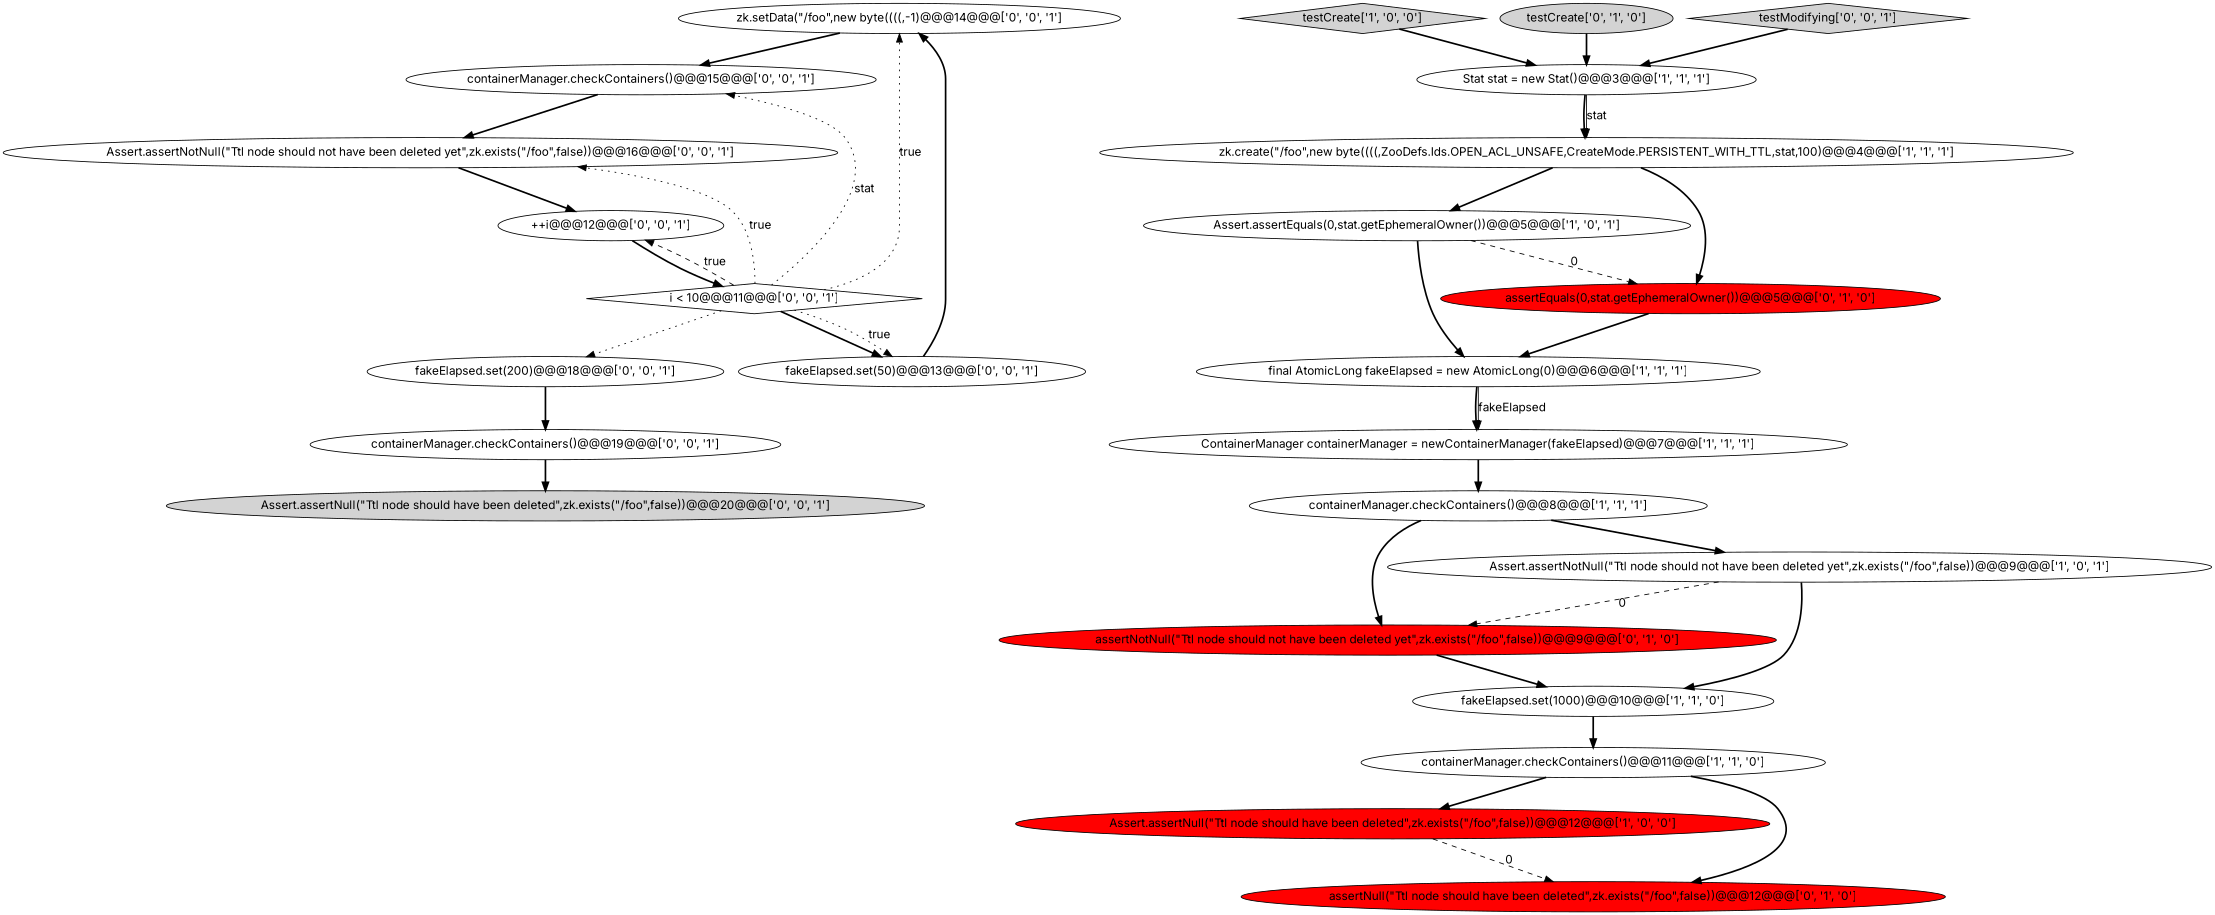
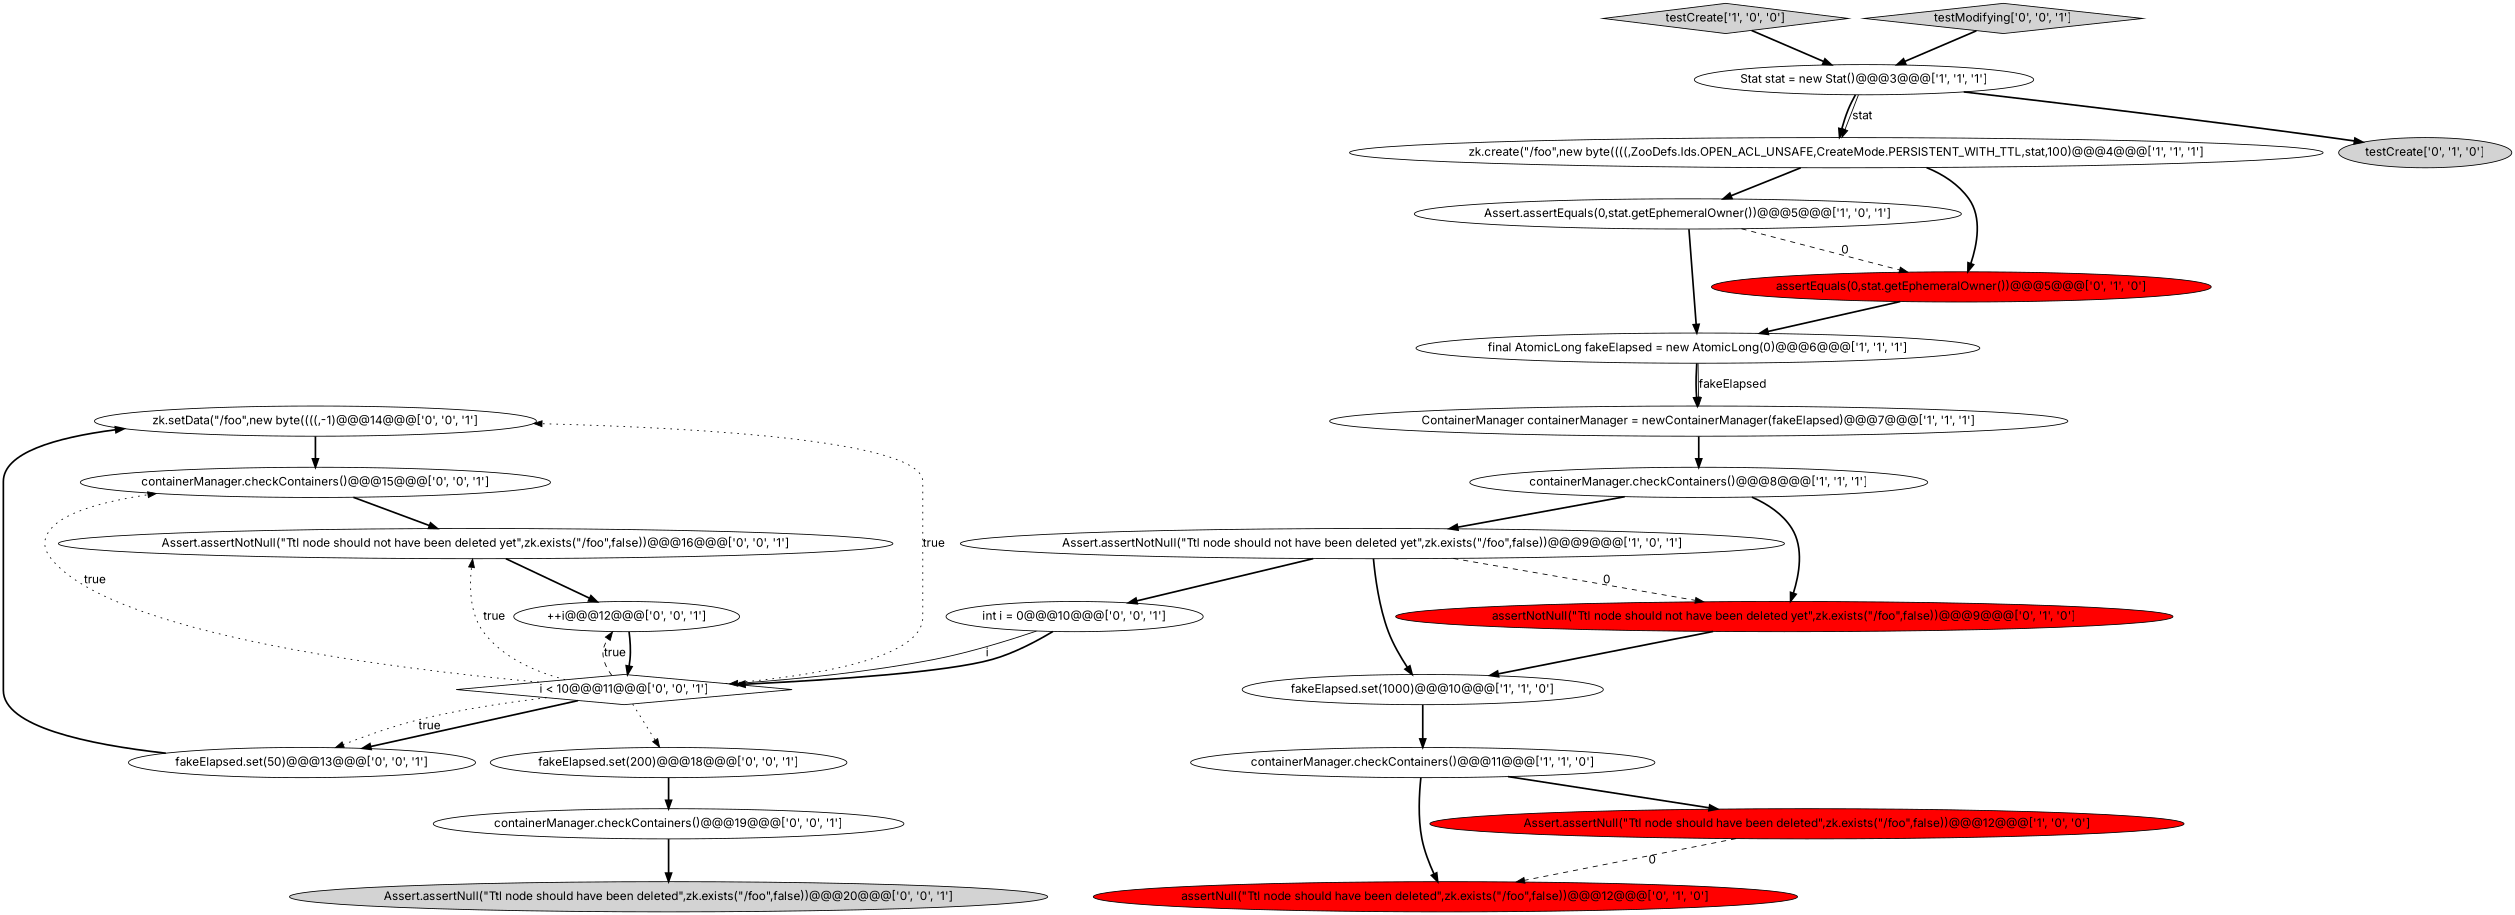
  digraph {
    fontname=Inter
    node [fillcolor=white fontname=Inter shape=ellipse style=filled]
    edge [fontname=Inter style=bold]
    n1 [label="zk.setData(\"/foo\",new byte((((,-1)@@@14@@@['0', '0', '1']"]
    n2 [label="containerManager.checkContainers()@@@15@@@['0', '0', '1']"]
    n3 [label="Assert.assertNotNull(\"Ttl node should not have been deleted yet\",zk.exists(\"/foo\",false))@@@16@@@['0', '0', '1']"]
    n4 [label="final AtomicLong fakeElapsed = new AtomicLong(0)@@@6@@@['1', '1', '1']"]
    n5 [label="ContainerManager containerManager = newContainerManager(fakeElapsed)@@@7@@@['1', '1', '1']"]
    n6 [label="containerManager.checkContainers()@@@8@@@['1', '1', '1']"]
    n7 [label="fakeElapsed.set(200)@@@18@@@['0', '0', '1']"]
    n8 [label="containerManager.checkContainers()@@@19@@@['0', '0', '1']"]
    n9 [fillcolor=lightgray label="Assert.assertNull(\"Ttl node should have been deleted\",zk.exists(\"/foo\",false))@@@20@@@['0', '0', '1']"]
    n10 [fillcolor=red label="assertNotNull(\"Ttl node should not have been deleted yet\",zk.exists(\"/foo\",false))@@@9@@@['0', '1', '0']"]
    n11 [label="Assert.assertNotNull(\"Ttl node should not have been deleted yet\",zk.exists(\"/foo\",false))@@@9@@@['1', '0', '1']"]
    n12 [label="++i@@@12@@@['0', '0', '1']"]
    n13 [label="i < 10@@@11@@@['0', '0', '1']" shape=diamond]
    n14 [label="Stat stat = new Stat()@@@3@@@['1', '1', '1']"]
    n15 [label="zk.create(\"/foo\",new byte((((,ZooDefs.Ids.OPEN_ACL_UNSAFE,CreateMode.PERSISTENT_WITH_TTL,stat,100)@@@4@@@['1', '1', '1']"]
    n16 [label="Assert.assertEquals(0,stat.getEphemeralOwner())@@@5@@@['1', '0', '1']"]
    n17 [fillcolor=red label="assertEquals(0,stat.getEphemeralOwner())@@@5@@@['0', '1', '0']"]
    n18 [label="fakeElapsed.set(1000)@@@10@@@['1', '1', '0']"]
    n19 [label="containerManager.checkContainers()@@@11@@@['1', '1', '0']"]
    n20 [label="fakeElapsed.set(50)@@@13@@@['0', '0', '1']"]
    n21 [fillcolor=red label="Assert.assertNull(\"Ttl node should have been deleted\",zk.exists(\"/foo\",false))@@@12@@@['1', '0', '0']"]
    n22 [fillcolor=red label="assertNull(\"Ttl node should have been deleted\",zk.exists(\"/foo\",false))@@@12@@@['0', '1', '0']"]
    n23 [fillcolor=lightgray label="testCreate['1', '0', '0']" shape=diamond]
+   n24 [label="int i = 0@@@10@@@['0', '0', '1']"]
    n25 [fillcolor=lightgray label="testCreate['0', '1', '0']"]
    n26 [fillcolor=lightgray label="testModifying['0', '0', '1']" shape=diamond]
    n1 -> n2
    n2 -> n3
    n3 -> n12
    n4 -> n5
    n4 -> n5 [label=fakeElapsed style=solid]
    n5 -> n6
    n6 -> n10
    n6 -> n11
    n7 -> n8
    n8 -> n9
    n10 -> n18
    n11 -> n10 [label=0 style=dashed]
    n11 -> n18
+   n11 -> n24
    n12 -> n13
    n13 -> n1 [label=true style=dotted]
-   n13 -> n2 [label=stat style=dotted]
+   n13 -> n2 [label=true style=dotted]
    n13 -> n3 [label=true style=dotted]
    n13 -> n7 [style=dotted]
    n13 -> n12 [label=true style=dashed]
    n13 -> n20
    n13 -> n20 [label=true style=dotted]
    n14 -> n15
    n14 -> n15 [label=stat style=solid]
    n15 -> n16
    n15 -> n17
    n16 -> n4
    n16 -> n17 [label=0 style=dashed]
    n17 -> n4
    n18 -> n19
    n19 -> n21
    n19 -> n22
    n20 -> n1
    n21 -> n22 [label=0 style=dashed]
    n23 -> n14
-   n25 -> n14
+   n24 -> n13 [label=i style=solid]
+   n24 -> n13
+   n14 -> n25
    n26 -> n14
  }
